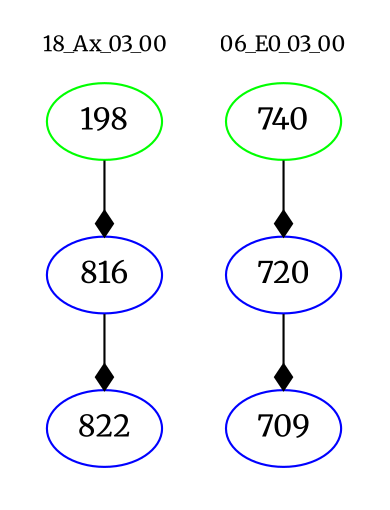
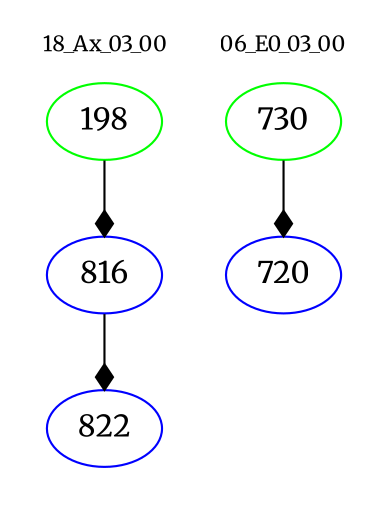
  digraph {
    fontname=Merriweather
    node [color=blue fontname=Merriweather]
    edge [arrowhead=diamond color=black fontname=Merriweather]
    n1 [color=green label=198]
    n2 [label=816]
    n3 [label=822]
-   n4 [color=green label=740]
+   n4 [color=green label=730]
    n5 [label=720]
-   n6 [label=709]
    subgraph cluster_1 {
      color=white
      fontsize=10
      label="18_Ax_03_00"
      n1
      n2
      n3
    }
    subgraph cluster_2 {
      color=white
      fontsize=10
      label="06_E0_03_00"
      n4
      n5
-     n6
    }
    n1 -> n2
    n2 -> n3
    n4 -> n5
-   n5 -> n6
  }
